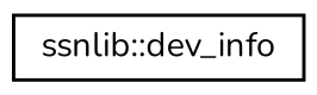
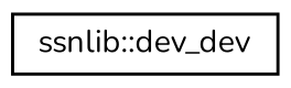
  digraph {
    rankdir=LR
    fontname=Nunito
-   n1 [color=black fillcolor=white fontname=Nunito fontsize=10 height=0.2 label="ssnlib::dev_info" shape=record style=filled width=0.4]
+   n1 [color=black fillcolor=white fontname=Nunito fontsize=10 height=0.2 label="ssnlib::dev_dev" shape=record style=filled width=0.4]
  }
